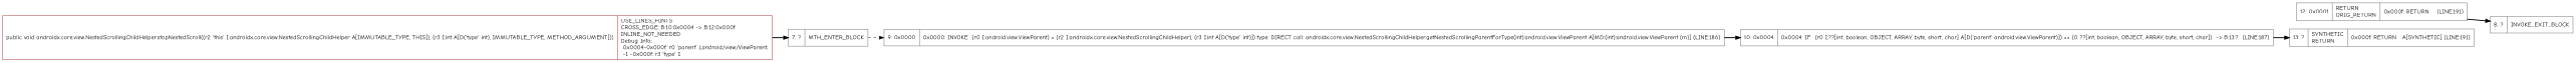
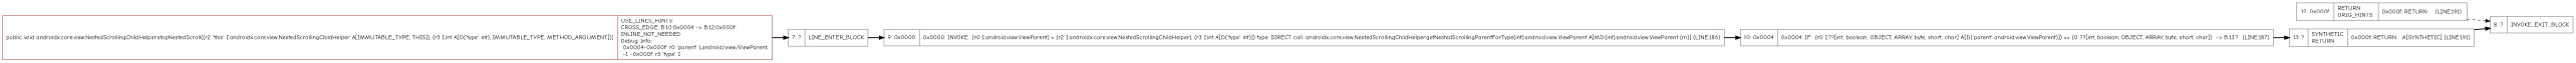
  digraph {
    fontname="Comic Neue"
    rankdir=LR
    node [color=gray40 fontname="Comic Neue" shape=record]
    edge [fontname="Comic Neue" style=bold]
-   n1 [label="{7\:\ ?|MTH_ENTER_BLOCK\l}"]
+   n1 [label="{7\:\ ?|LINE_ENTER_BLOCK\l}"]
    n2 [label="{9\:\ 0x0000|0x0000: INVOKE  (r0 I:android.view.ViewParent) = (r2 I:androidx.core.view.NestedScrollingChildHelper), (r3 I:int A[D('type' int)]) type: DIRECT call: androidx.core.view.NestedScrollingChildHelper.getNestedScrollingParentForType(int):android.view.ViewParent A[MD:(int):android.view.ViewParent (m)] (LINE:186)\l}"]
    n3 [label="{10\:\ 0x0004|0x0004: IF  (r0 I:??[int, boolean, OBJECT, ARRAY, byte, short, char] A[D('parent' android.view.ViewParent)]) == (0 ??[int, boolean, OBJECT, ARRAY, byte, short, char])  \-\> B:13:?  (LINE:187)\l}"]
    n4 [label="{13\:\ ?|SYNTHETIC\lRETURN\l|0x000f: RETURN   A[SYNTHETIC] (LINE:191)\l}"]
    n5 [label="{8\:\ ?|INVOKE_EXIT_BLOCK\l}"]
-   n6 [label="{12\:\ 0x000f|RETURN\lORIG_RETURN\l|0x000f: RETURN    (LINE:191)\l}"]
+   n6 [label="{12\:\ 0x000f|RETURN\lORIG_HINTS\l|0x000f: RETURN    (LINE:191)\l}"]
    n7 [color=brown label="{public void androidx.core.view.NestedScrollingChildHelper.stopNestedScroll((r2 'this' I:androidx.core.view.NestedScrollingChildHelper A[IMMUTABLE_TYPE, THIS]), (r3 I:int A[D('type' int), IMMUTABLE_TYPE, METHOD_ARGUMENT]))  | USE_LINES_HINTS\lCROSS_EDGE: B:10:0x0004 \-\> B:12:0x000f\lINLINE_NOT_NEEDED\lDebug Info:\l  0x0004\-0x000f: r0 'parent' Landroid\/view\/ViewParent;\l  \-1 \-0x000f: r3 'type' I\l}"]
-   n1 -> n2 [style=dashed]
+   n1 -> n2
    n2 -> n3
    n3 -> n4
-   n6 -> n5
+   n4 -> n5
+   n6 -> n5 [style=dashed]
    n7 -> n1
  }
